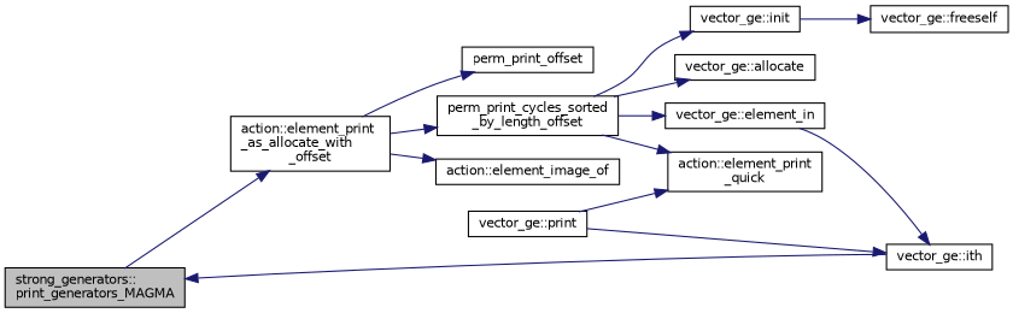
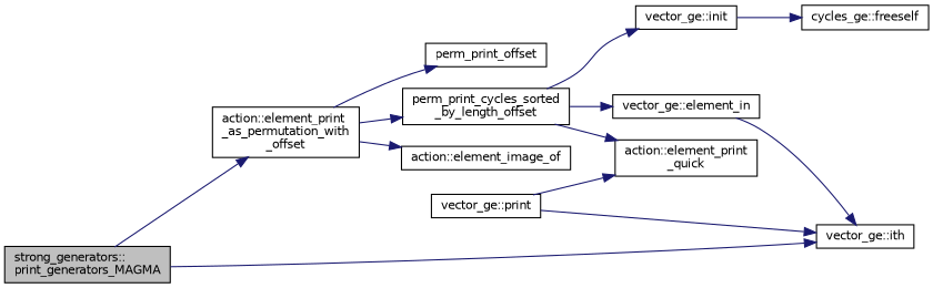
  digraph {
    rankdir=LR
    node [color=black fillcolor=white fontname=Helvetica fontsize=10 shape=record style=filled]
    edge [color=midnightblue fontname=Helvetica fontsize=10 labelfontname=Helvetica labelfontsize=10 style=solid]
    n1 [fillcolor=grey75 fontcolor=black height=0.2 label="strong_generators::\lprint_generators_MAGMA" width=0.4]
-   n2 [height=0.2 label="action::element_print\l_as_allocate_with\l_offset" width=0.4]
+   n2 [height=0.2 label="action::element_print\l_as_permutation_with\l_offset" width=0.4]
    n3 [height=0.2 label="vector_ge::ith" width=0.4]
    n4 [height=0.2 label="action::element_image_of" width=0.4]
    n5 [height=0.2 label=perm_print_offset width=0.4]
    n6 [height=0.2 label="perm_print_cycles_sorted\l_by_length_offset" width=0.4]
    n7 [height=0.2 label="vector_ge::init" width=0.4]
-   n8 [height=0.2 label="vector_ge::allocate" width=0.4]
    n9 [height=0.2 label="vector_ge::element_in" width=0.4]
    n10 [height=0.2 label="action::element_print\l_quick" width=0.4]
-   n11 [height=0.2 label="vector_ge::freeself" width=0.4]
+   n11 [height=0.2 label="cycles_ge::freeself" width=0.4]
    n12 [height=0.2 label="vector_ge::print" width=0.4]
    n1 -> n2
-   n3 -> n1
+   n1 -> n3
    n2 -> n4
    n2 -> n5
    n2 -> n6
    n6 -> n7
-   n6 -> n8
    n6 -> n9
    n6 -> n10
    n7 -> n11
    n9 -> n3
    n12 -> n3
    n12 -> n10
  }
